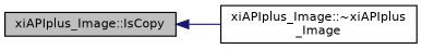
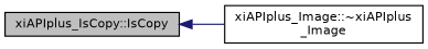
  digraph {
    rankdir=LR
    node [color=black fontname=Helvetica fontsize=10 shape=record style=filled]
-   n1 [fillcolor=grey75 fontcolor=black height=0.2 label="xiAPIplus_Image::IsCopy" width=0.4]
+   n1 [fillcolor=grey75 fontcolor=black height=0.2 label="xiAPIplus_IsCopy::IsCopy" width=0.4]
    n2 [fillcolor=white height=0.2 label="xiAPIplus_Image::~xiAPIplus\l_Image" width=0.4]
    n1 -> n2 [color=midnightblue dir=back fontname=Helvetica fontsize=10 labelfontname=Helvetica labelfontsize=10 style=solid]
  }
